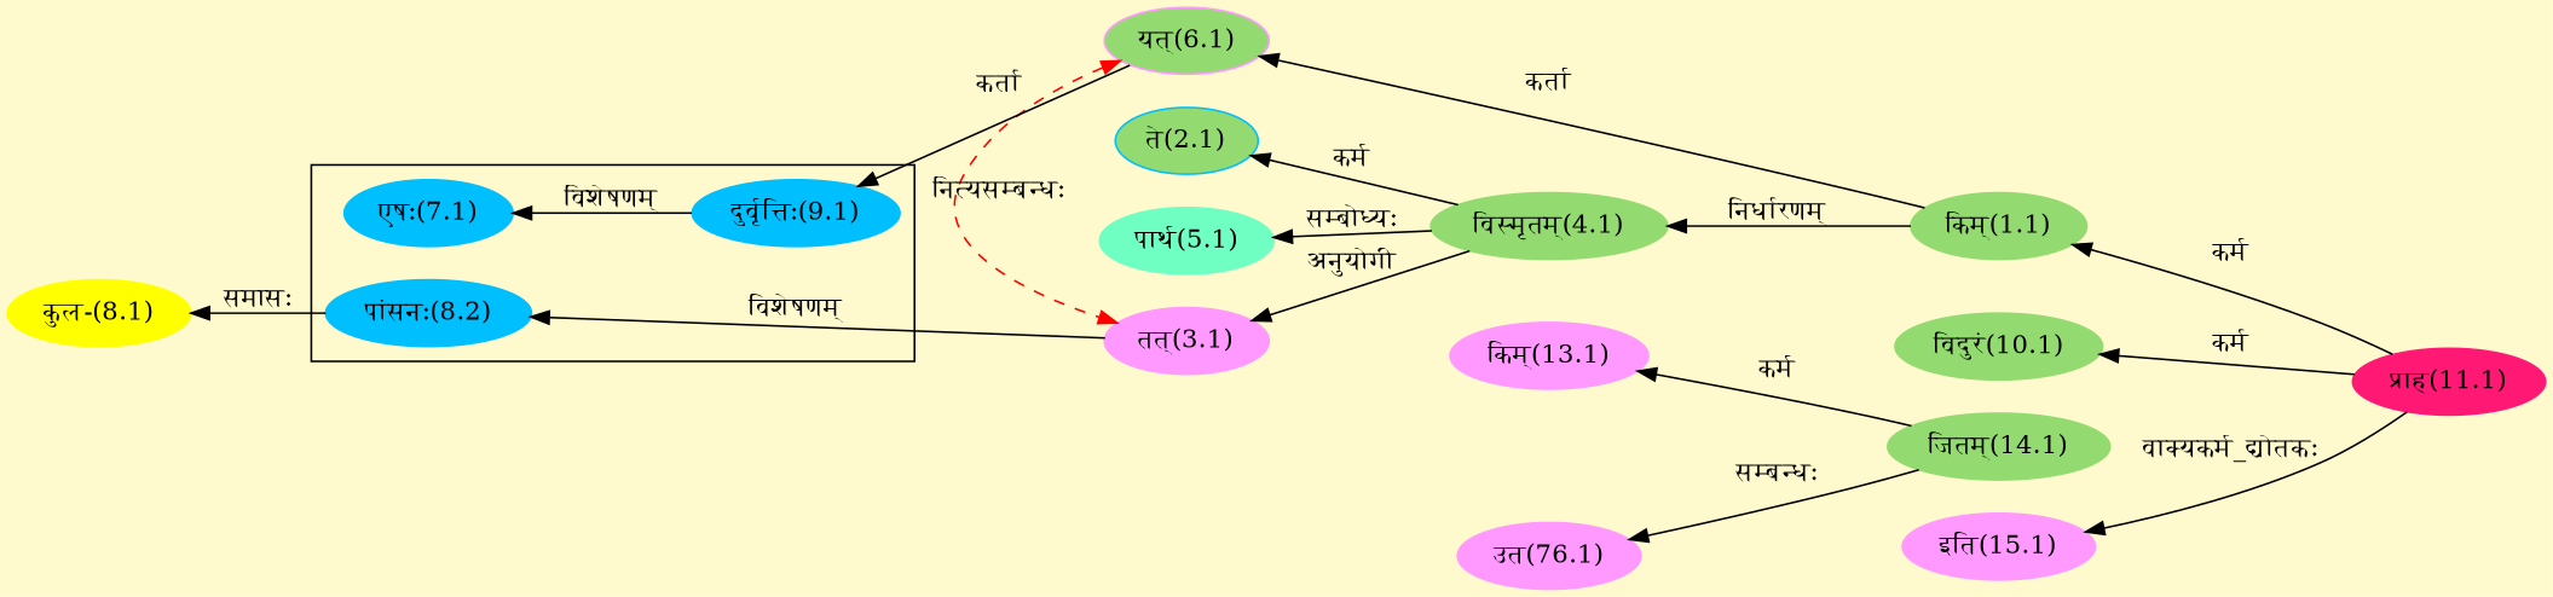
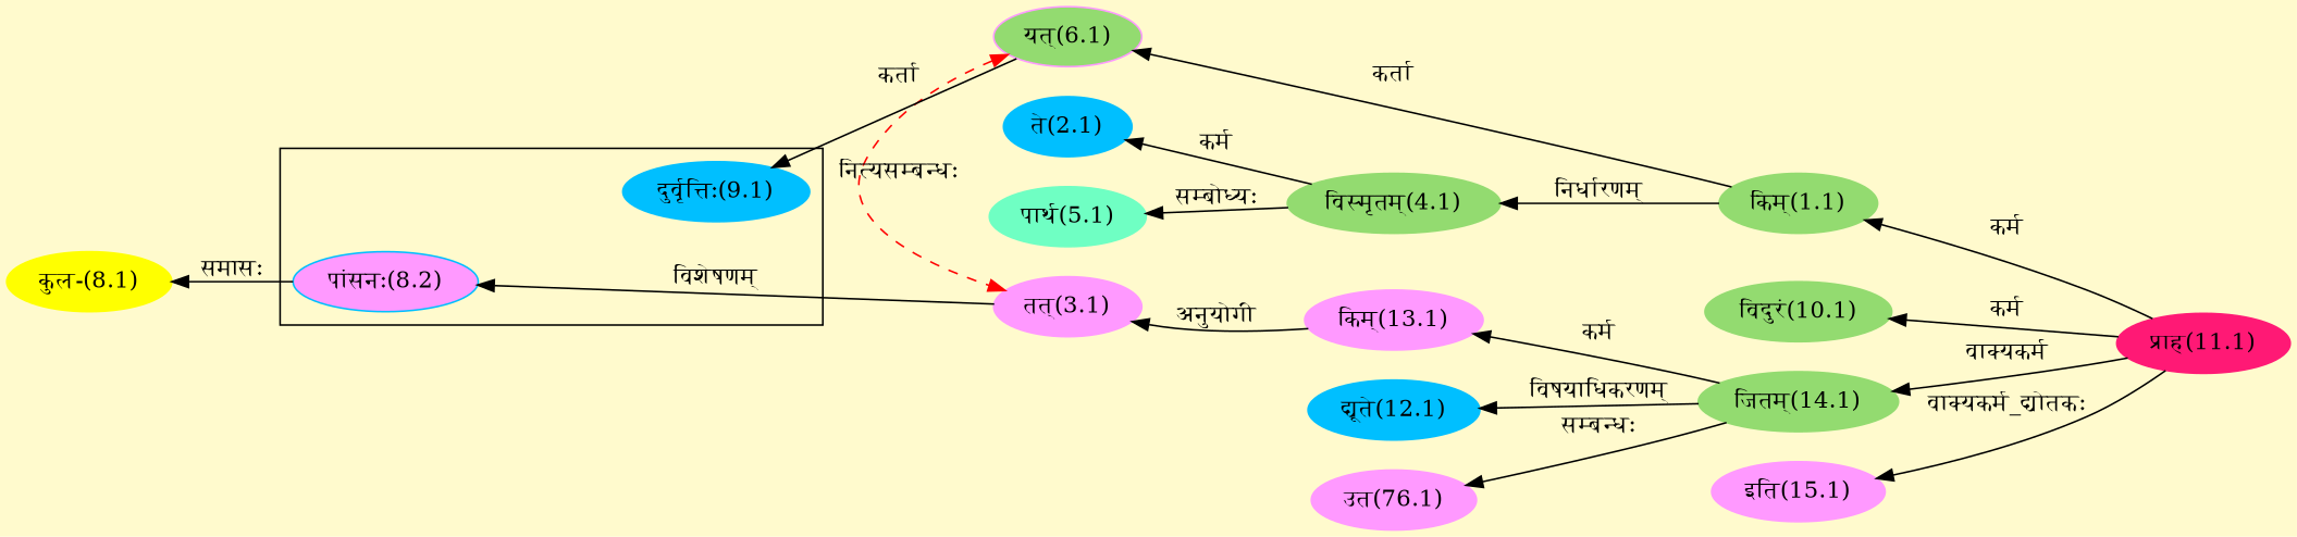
  digraph {
    bgcolor=lemonchiffon1
    compound=true
    rankdir=LR
    node [color="#FF99FF" style=filled]
    edge [dir=back]
    n1 [label="तत्(3.1)"]
    n2 [fillcolor="#93DB70" label="यत्(6.1)"]
-   n3 [color="#00BFFF" label="एषः(7.1)"]
    n4 [color="#00BFFF" label="दुर्वृत्तिः(9.1)"]
-   n5 [color="#00BFFF" label="पांसनः(8.2)"]
+   n5 [color="#00BFFF" label="पांसनः(8.2)" fillcolor="#FF99FF"]
    n6 [color="#93DB70" label="विस्मृतम्(4.1)"]
    n7 [color="#93DB70" label="किम्(1.1)"]
    n8 [color="#FF1975" label="प्राह(11.1)"]
-   n9 [color="#00BFFF" label="ते(2.1)" fillcolor="#93DB70"]
+   n9 [color="#00BFFF" label="ते(2.1)"]
    n10 [color="#6FFFC3" label="पार्थ(5.1)"]
    n11 [color="#FFFF00" label="कुल-(8.1)"]
    n12 [color="#93DB70" label="विदुरं(10.1)"]
+   n13 [color="#00BFFF" label="द्यूते(12.1)"]
    n14 [color="#93DB70" label="जितम्(14.1)"]
    n15 [label="किम्(13.1)"]
    n16 [label="इति(15.1)"]
    n17 [label="उत(76.1)"]
    subgraph sub_1 {
      rank=same
      n1
      n2
    }
    subgraph cluster_2 {
-     n3
      n4
      n5
    }
-   n1 -> n6 [label="अनुयोगी"]
+   n1 -> n15 [label="अनुयोगी"]
    n2 -> n1 [color=red dir=both label="नित्यसम्बन्धः" style=dashed]
    n2 -> n7 [label="कर्ता"]
-   n3 -> n4 [label="विशेषणम्"]
    n4 -> n2 [label="कर्ता"]
    n5 -> n1 [label="विशेषणम्"]
    n6 -> n7 [label="निर्धारणम्"]
    n7 -> n8 [label="कर्म"]
    n9 -> n6 [label="कर्म"]
    n10 -> n6 [label="सम्बोध्यः"]
    n11 -> n5 [label="समासः"]
    n12 -> n8 [label="कर्म"]
+   n13 -> n14 [label="विषयाधिकरणम्"]
+   n14 -> n8 [label="वाक्यकर्म"]
    n15 -> n14 [label="कर्म"]
    n16 -> n8 [label="वाक्यकर्म_द्योतकः"]
    n17 -> n14 [label="सम्बन्धः"]
  }
